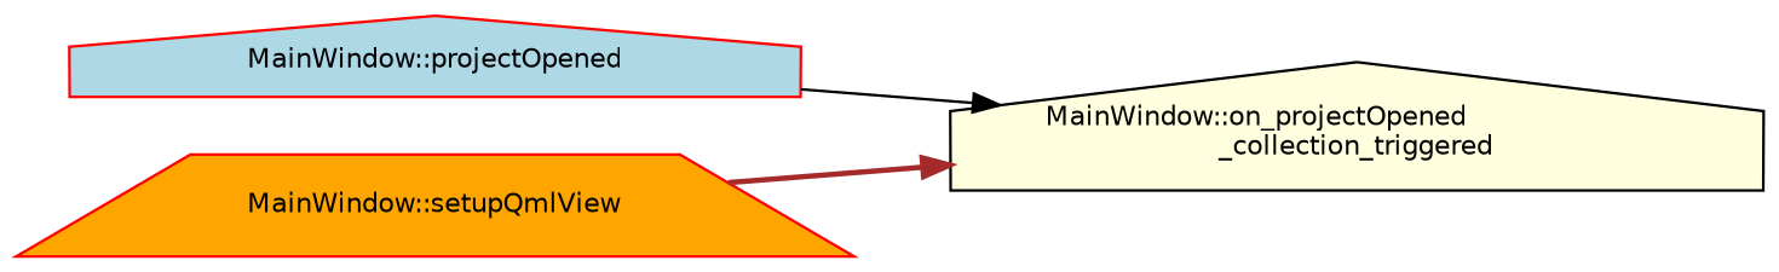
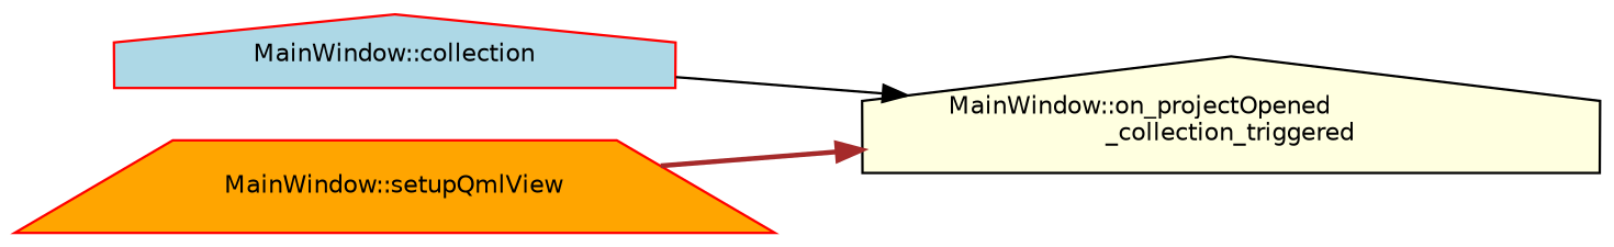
  digraph {
    rankdir=RL
    node [color=red fontname=Helvetica fontsize=10 shape=house style=filled]
    edge [dir=back fontname=Helvetica fontsize=10 labelfontname=Helvetica labelfontsize=10]
    n1 [color=black fillcolor=lightyellow fontcolor=black height=0.2 label="MainWindow::on_projectOpened\l_collection_triggered" width=0.4]
-   n2 [fillcolor=lightblue height=0.2 label="MainWindow::projectOpened" width=0.4]
+   n2 [fillcolor=lightblue height=0.2 label="MainWindow::collection" width=0.4]
    n3 [fillcolor=orange height=0.2 label="MainWindow::setupQmlView" shape=trapezium width=0.4]
    n1 -> n2 [color=black style=solid]
    n1 -> n3 [color=brown style=bold]
  }
